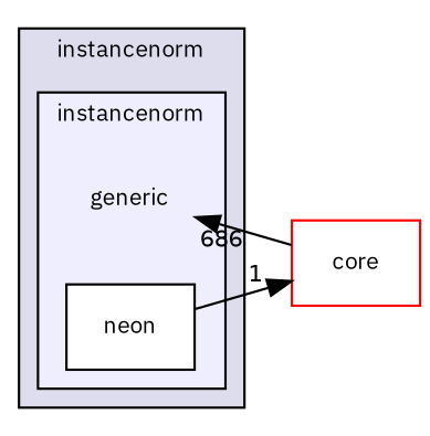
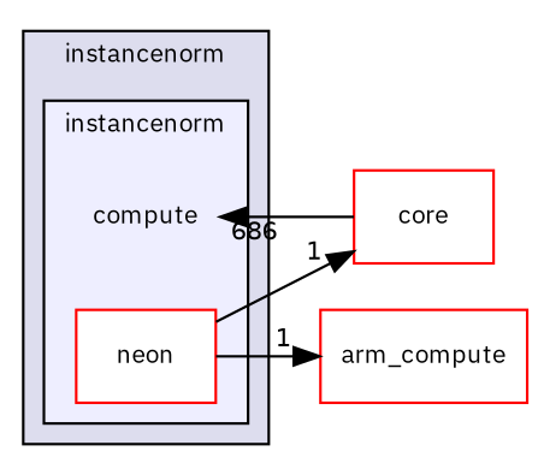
  digraph {
    compound=true
    fontname="IBM Plex Sans"
    rankdir=LR
    node [fontname="IBM Plex Sans" fontsize=10 shape=box fillcolor=white style=filled]
    edge [fontname="IBM Plex Sans" headlabel=1 labeldistance=1.5 labelfontname=Helvetica labelfontsize=10]
-   n1 [label=generic shape=plaintext fillcolor="" style=""]
-   n2 [label=neon]
+   n1 [label=compute shape=plaintext fillcolor="" style=""]
+   n2 [label=neon color=red]
    n3 [color=red label=core]
+   n4 [color=red label=arm_compute]
    subgraph cluster_1 {
      bgcolor="#ddddee"
      fontsize=10
      label=instancenorm
      pencolor=black
      subgraph cluster_2 {
        bgcolor="#eeeeff"
        fontsize=10
        label=instancenorm
        pencolor=black
        n1
        n2
      }
    }
    n2 -> n3
+   n2 -> n4
    n3 -> n1 [headlabel=686]
  }
